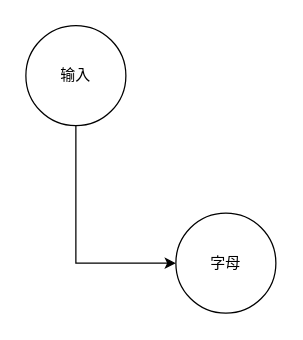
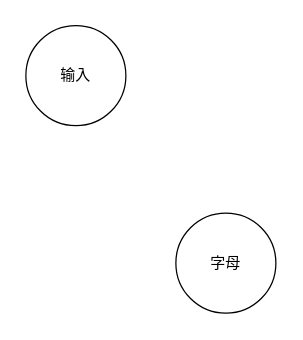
  <mxCell id="0" />
  <mxCell id="1" parent="0" />
- <mxCell id="2" style="edgeStyle=orthogonalEdgeStyle;rounded=0;orthogonalLoop=1;jettySize=auto;html=1;entryX=0;entryY=0.5;entryDx=0;entryDy=0;" edge="1" parent="1" source="3" target="4"><mxGeometry relative="1" as="geometry"><mxPoint x="140" y="170" as="targetPoint" /><Array as="points"><mxPoint x="60" y="210" /></Array></mxGeometry></mxCell>
  <mxCell id="3" value="输入" style="ellipse;whiteSpace=wrap;html=1;aspect=fixed;" vertex="1" parent="1"><mxGeometry x="20" y="20" width="80" height="80" as="geometry" /></mxCell>
  <mxCell id="4" value="字母" style="ellipse;whiteSpace=wrap;html=1;aspect=fixed;" vertex="1" parent="1"><mxGeometry x="140" y="170" width="80" height="80" as="geometry" /></mxCell>
